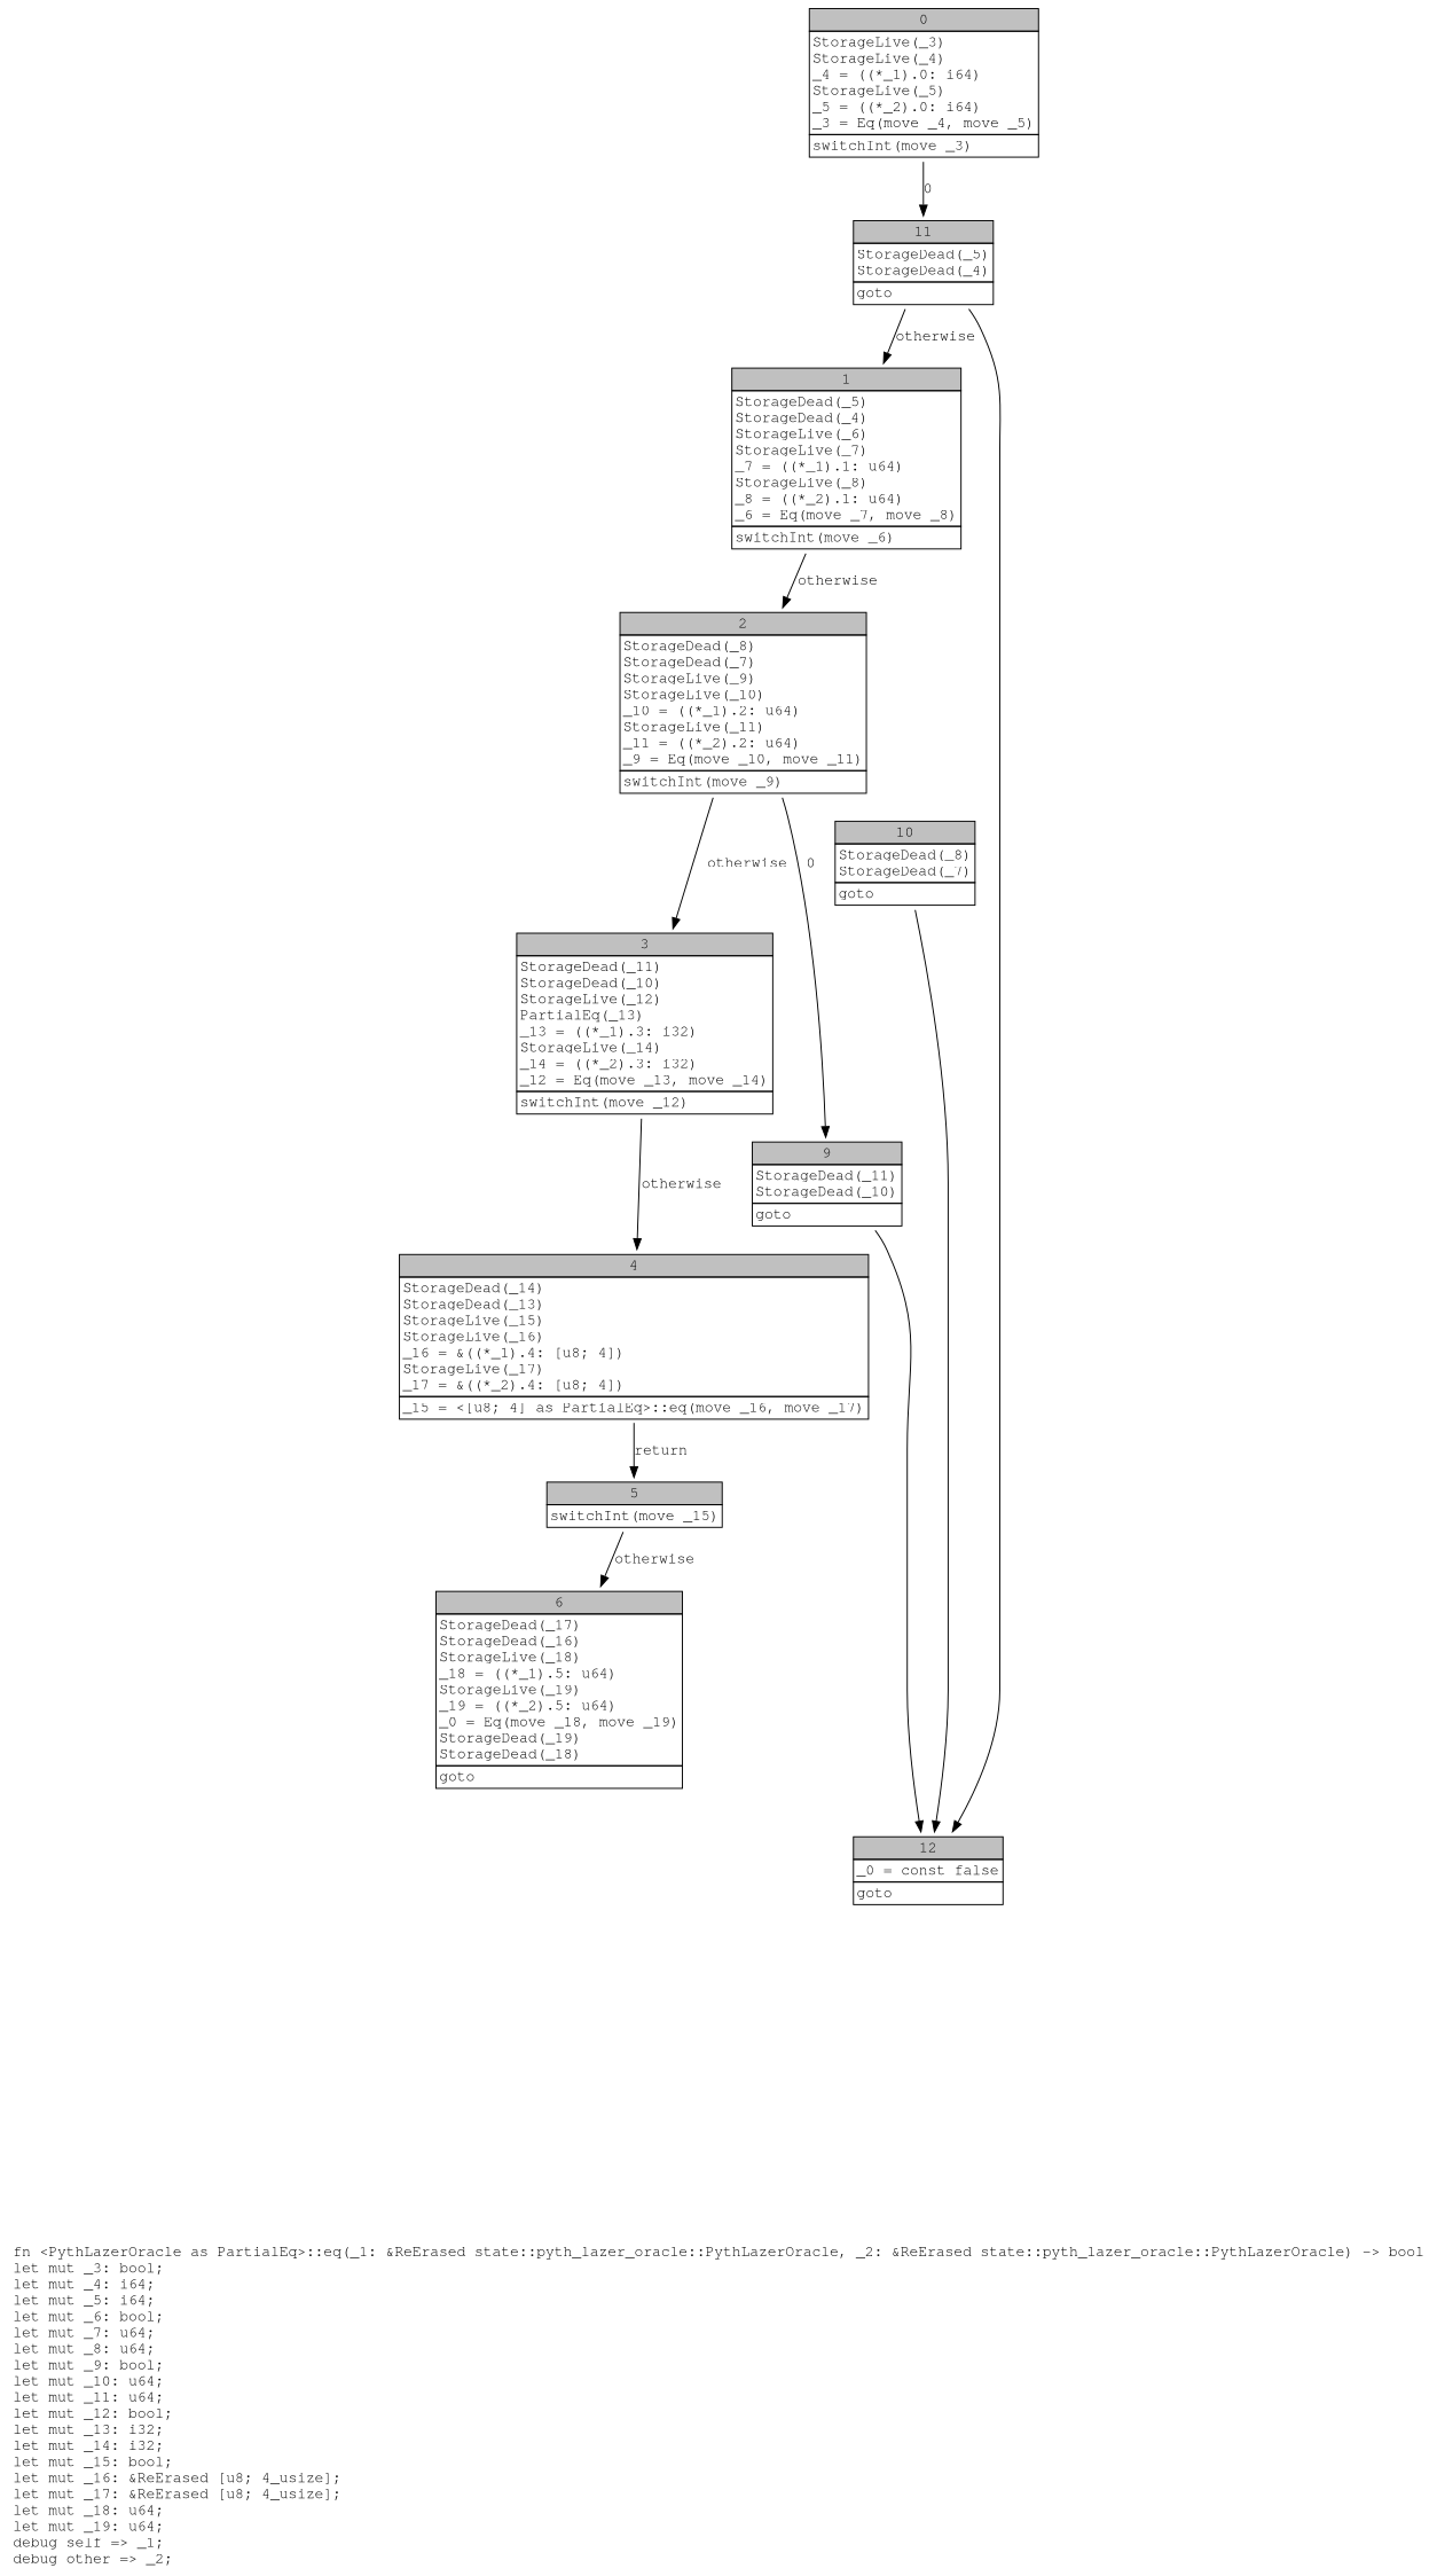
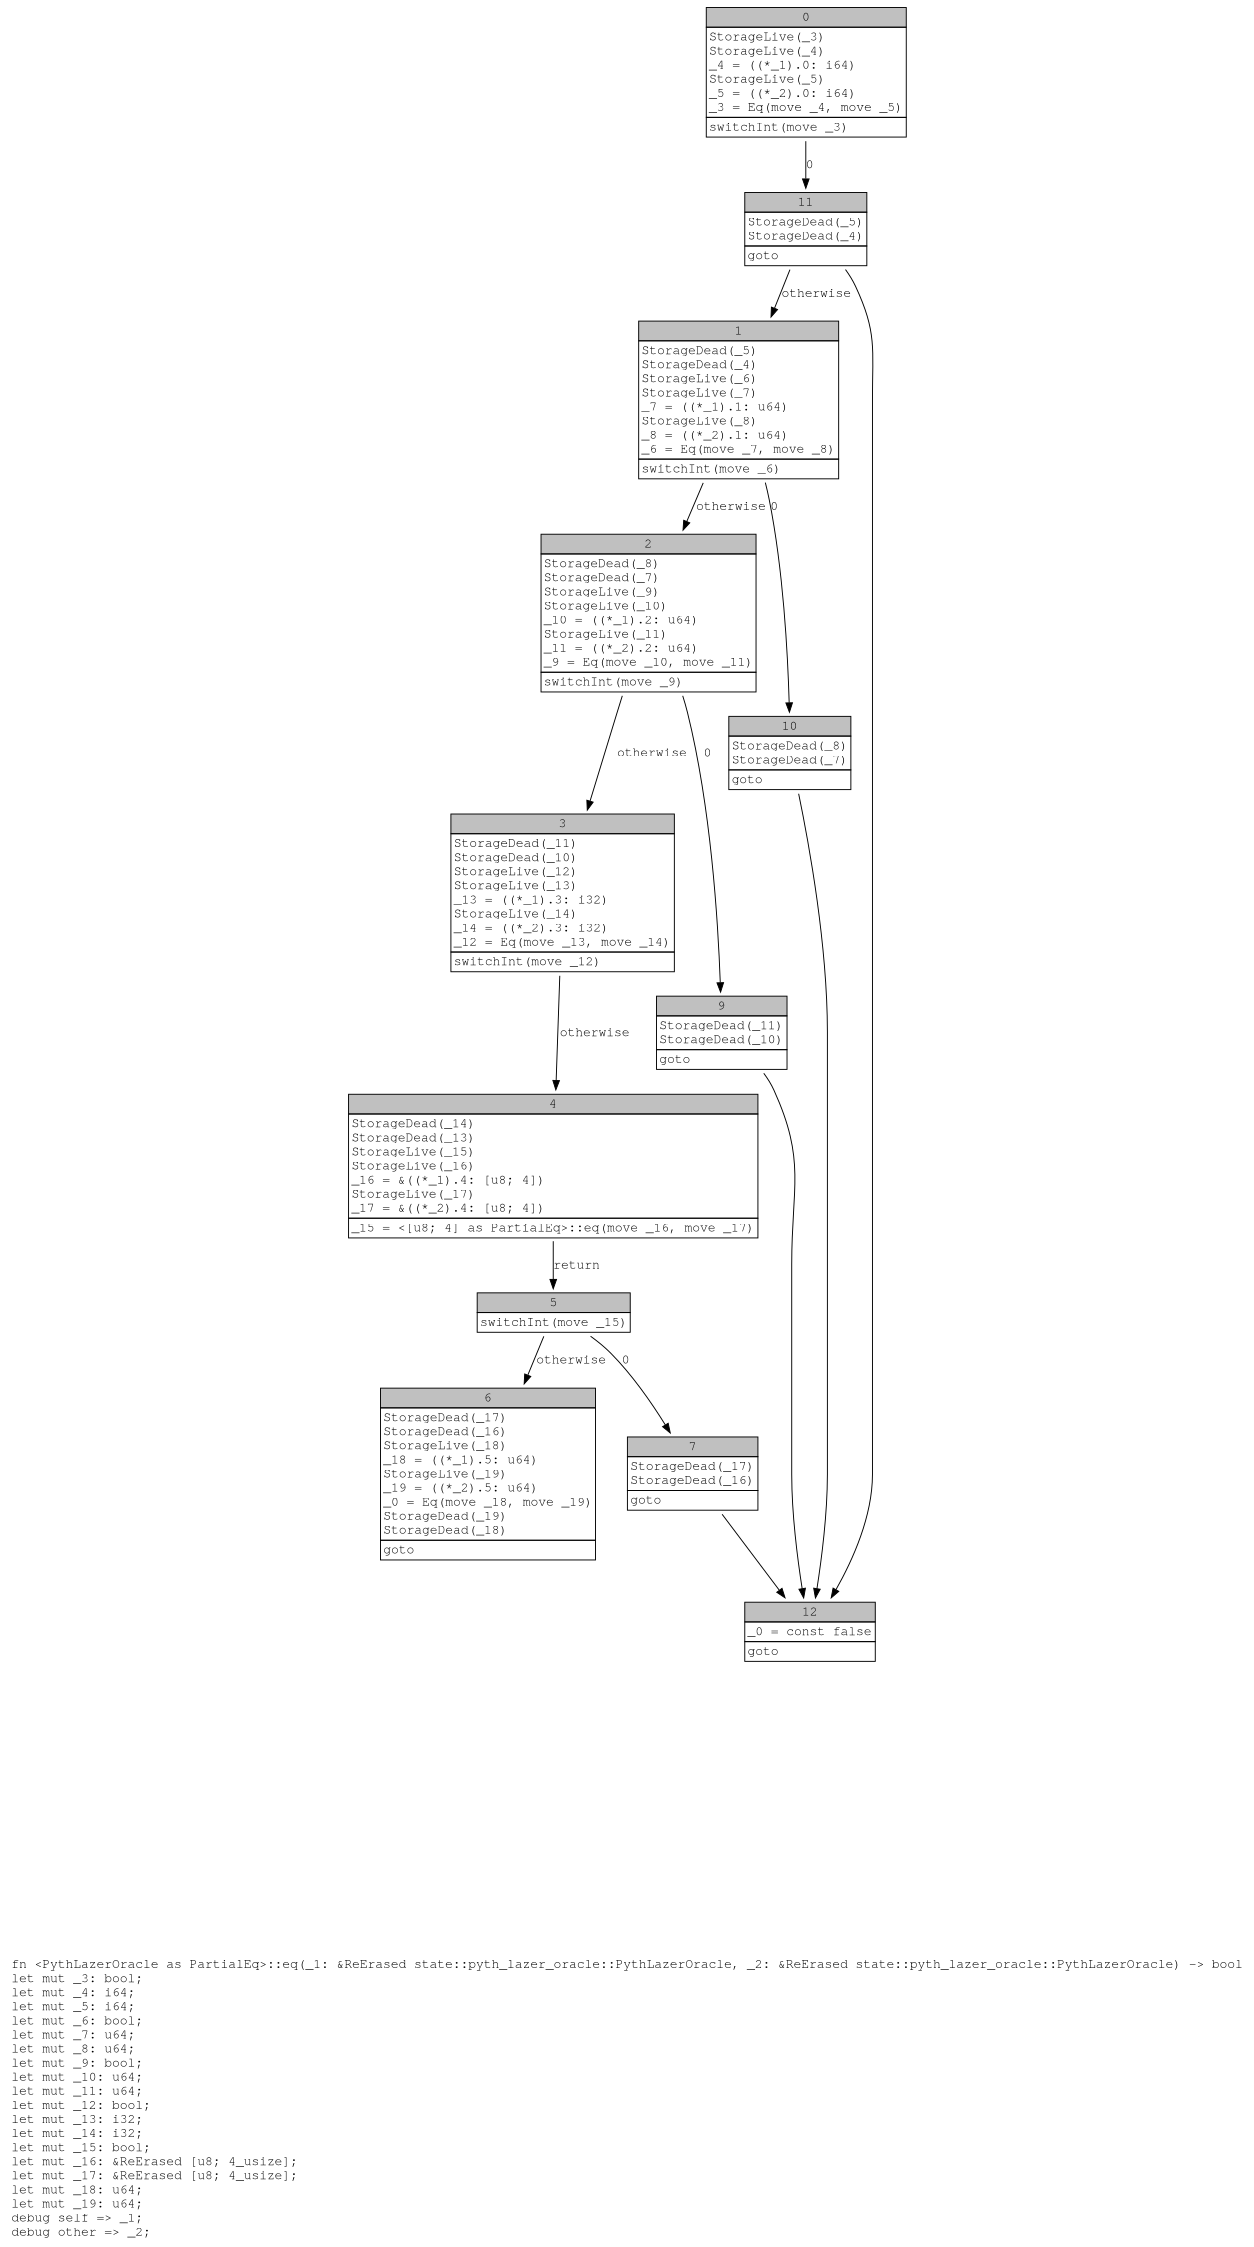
  digraph {
    fontname="Courier, monospace"
    label=<fn &lt;PythLazerOracle as PartialEq&gt;::eq(_1: &amp;ReErased state::pyth_lazer_oracle::PythLazerOracle, _2: &amp;ReErased state::pyth_lazer_oracle::PythLazerOracle) -&gt; bool<br align="left"/>let mut _3: bool;<br align="left"/>let mut _4: i64;<br align="left"/>let mut _5: i64;<br align="left"/>let mut _6: bool;<br align="left"/>let mut _7: u64;<br align="left"/>let mut _8: u64;<br align="left"/>let mut _9: bool;<br align="left"/>let mut _10: u64;<br align="left"/>let mut _11: u64;<br align="left"/>let mut _12: bool;<br align="left"/>let mut _13: i32;<br align="left"/>let mut _14: i32;<br align="left"/>let mut _15: bool;<br align="left"/>let mut _16: &amp;ReErased [u8; 4_usize];<br align="left"/>let mut _17: &amp;ReErased [u8; 4_usize];<br align="left"/>let mut _18: u64;<br align="left"/>let mut _19: u64;<br align="left"/>debug self =&gt; _1;<br align="left"/>debug other =&gt; _2;<br align="left"/>>
    node [fontname="Courier, monospace" shape=none]
    edge [fontname="Courier, monospace"]
    n1 [label=<<table border="0" cellborder="1" cellspacing="0"><tr><td bgcolor="gray" align="center" colspan="1">0</td></tr><tr><td align="left" balign="left">StorageLive(_3)<br/>StorageLive(_4)<br/>_4 = ((*_1).0: i64)<br/>StorageLive(_5)<br/>_5 = ((*_2).0: i64)<br/>_3 = Eq(move _4, move _5)<br/></td></tr><tr><td align="left">switchInt(move _3)</td></tr></table>>]
    n2 [label=<<table border="0" cellborder="1" cellspacing="0"><tr><td bgcolor="gray" align="center" colspan="1">11</td></tr><tr><td align="left" balign="left">StorageDead(_5)<br/>StorageDead(_4)<br/></td></tr><tr><td align="left">goto</td></tr></table>>]
    n3 [label=<<table border="0" cellborder="1" cellspacing="0"><tr><td bgcolor="gray" align="center" colspan="1">1</td></tr><tr><td align="left" balign="left">StorageDead(_5)<br/>StorageDead(_4)<br/>StorageLive(_6)<br/>StorageLive(_7)<br/>_7 = ((*_1).1: u64)<br/>StorageLive(_8)<br/>_8 = ((*_2).1: u64)<br/>_6 = Eq(move _7, move _8)<br/></td></tr><tr><td align="left">switchInt(move _6)</td></tr></table>>]
    n4 [label=<<table border="0" cellborder="1" cellspacing="0"><tr><td bgcolor="gray" align="center" colspan="1">2</td></tr><tr><td align="left" balign="left">StorageDead(_8)<br/>StorageDead(_7)<br/>StorageLive(_9)<br/>StorageLive(_10)<br/>_10 = ((*_1).2: u64)<br/>StorageLive(_11)<br/>_11 = ((*_2).2: u64)<br/>_9 = Eq(move _10, move _11)<br/></td></tr><tr><td align="left">switchInt(move _9)</td></tr></table>>]
    n5 [label=<<table border="0" cellborder="1" cellspacing="0"><tr><td bgcolor="gray" align="center" colspan="1">10</td></tr><tr><td align="left" balign="left">StorageDead(_8)<br/>StorageDead(_7)<br/></td></tr><tr><td align="left">goto</td></tr></table>>]
    n6 [label=<<table border="0" cellborder="1" cellspacing="0"><tr><td bgcolor="gray" align="center" colspan="1">12</td></tr><tr><td align="left" balign="left">_0 = const false<br/></td></tr><tr><td align="left">goto</td></tr></table>>]
-   n7 [label=<<table border="0" cellborder="1" cellspacing="0"><tr><td bgcolor="gray" align="center" colspan="1">3</td></tr><tr><td align="left" balign="left">StorageDead(_11)<br/>StorageDead(_10)<br/>StorageLive(_12)<br/>PartialEq(_13)<br/>_13 = ((*_1).3: i32)<br/>StorageLive(_14)<br/>_14 = ((*_2).3: i32)<br/>_12 = Eq(move _13, move _14)<br/></td></tr><tr><td align="left">switchInt(move _12)</td></tr></table>>]
+   n7 [label=<<table border="0" cellborder="1" cellspacing="0"><tr><td bgcolor="gray" align="center" colspan="1">3</td></tr><tr><td align="left" balign="left">StorageDead(_11)<br/>StorageDead(_10)<br/>StorageLive(_12)<br/>StorageLive(_13)<br/>_13 = ((*_1).3: i32)<br/>StorageLive(_14)<br/>_14 = ((*_2).3: i32)<br/>_12 = Eq(move _13, move _14)<br/></td></tr><tr><td align="left">switchInt(move _12)</td></tr></table>>]
    n8 [label=<<table border="0" cellborder="1" cellspacing="0"><tr><td bgcolor="gray" align="center" colspan="1">9</td></tr><tr><td align="left" balign="left">StorageDead(_11)<br/>StorageDead(_10)<br/></td></tr><tr><td align="left">goto</td></tr></table>>]
    n9 [label=<<table border="0" cellborder="1" cellspacing="0"><tr><td bgcolor="gray" align="center" colspan="1">4</td></tr><tr><td align="left" balign="left">StorageDead(_14)<br/>StorageDead(_13)<br/>StorageLive(_15)<br/>StorageLive(_16)<br/>_16 = &amp;((*_1).4: [u8; 4])<br/>StorageLive(_17)<br/>_17 = &amp;((*_2).4: [u8; 4])<br/></td></tr><tr><td align="left">_15 = &lt;[u8; 4] as PartialEq&gt;::eq(move _16, move _17)</td></tr></table>>]
    n10 [label=<<table border="0" cellborder="1" cellspacing="0"><tr><td bgcolor="gray" align="center" colspan="1">5</td></tr><tr><td align="left">switchInt(move _15)</td></tr></table>>]
    n11 [label=<<table border="0" cellborder="1" cellspacing="0"><tr><td bgcolor="gray" align="center" colspan="1">6</td></tr><tr><td align="left" balign="left">StorageDead(_17)<br/>StorageDead(_16)<br/>StorageLive(_18)<br/>_18 = ((*_1).5: u64)<br/>StorageLive(_19)<br/>_19 = ((*_2).5: u64)<br/>_0 = Eq(move _18, move _19)<br/>StorageDead(_19)<br/>StorageDead(_18)<br/></td></tr><tr><td align="left">goto</td></tr></table>>]
+   n12 [label=<<table border="0" cellborder="1" cellspacing="0"><tr><td bgcolor="gray" align="center" colspan="1">7</td></tr><tr><td align="left" balign="left">StorageDead(_17)<br/>StorageDead(_16)<br/></td></tr><tr><td align="left">goto</td></tr></table>>]
    n1 -> n2 [label=0]
    n2 -> n3 [label=otherwise]
    n2 -> n6
    n3 -> n4 [label=otherwise]
+   n3 -> n5 [label=0]
    n4 -> n7 [label=otherwise]
    n4 -> n8 [label=0]
    n5 -> n6
    n7 -> n9 [label=otherwise]
    n8 -> n6
    n9 -> n10 [label=return]
    n10 -> n11 [label=otherwise]
+   n10 -> n12 [label=0]
+   n12 -> n6
  }
